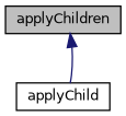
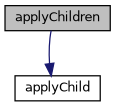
  digraph {
    rankdir=TB
    node [color=black fontname=Helvetica fontsize=10 shape=record style=filled]
    n1 [fillcolor=grey75 fontcolor=black height=0.2 label=applyChildren width=0.4]
    n2 [fillcolor=white height=0.2 label=applyChild width=0.4]
-   n2 -> n1 [color=midnightblue fontname=Helvetica fontsize=10 labelfontname=Helvetica labelfontsize=10 style=solid]
+   n1 -> n2 [color=midnightblue fontname=Helvetica fontsize=10 labelfontname=Helvetica labelfontsize=10 style=solid]
  }
